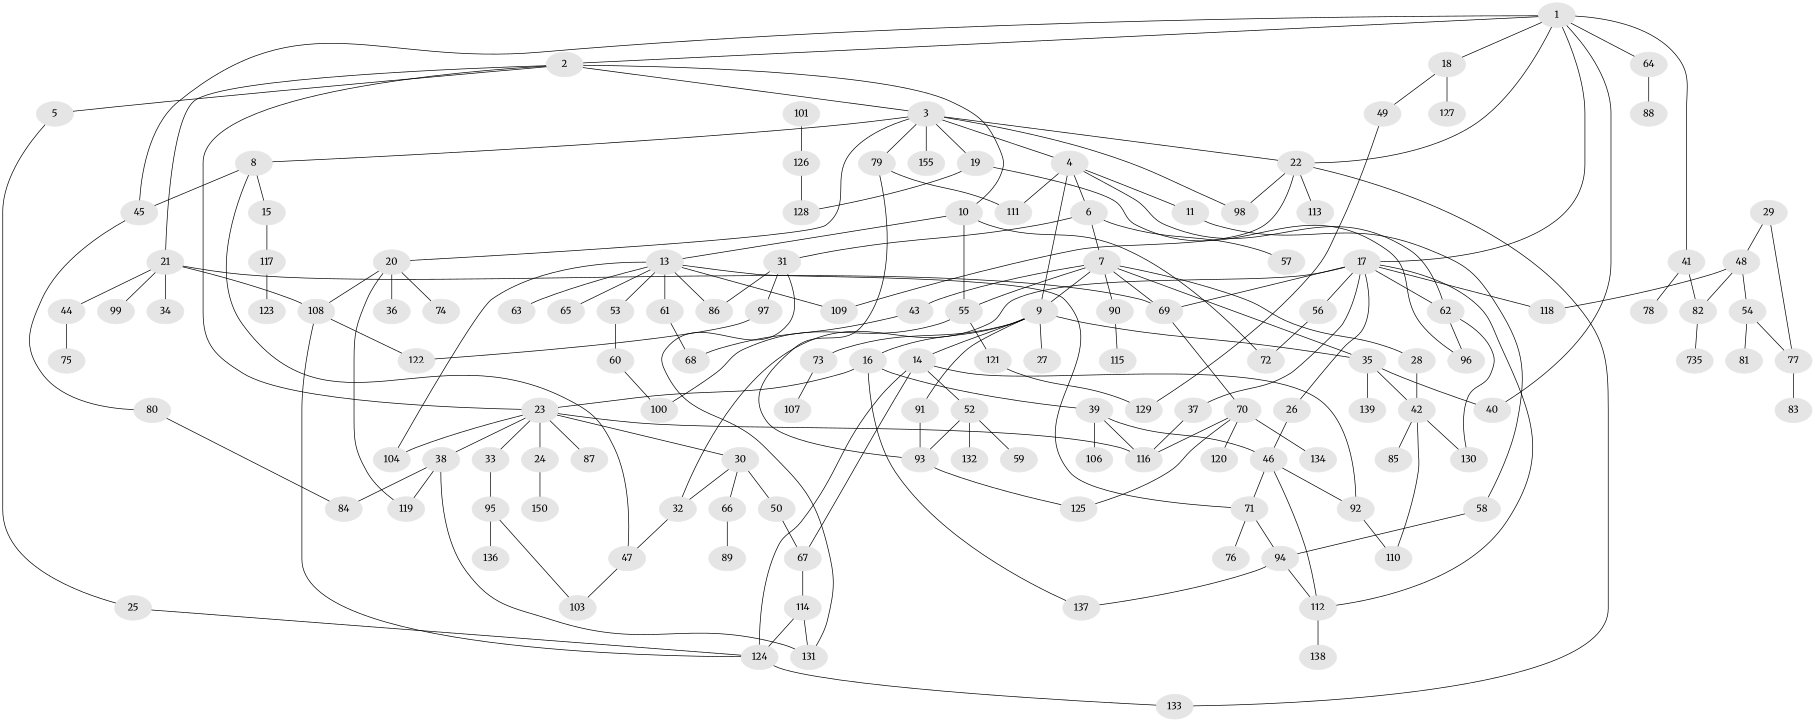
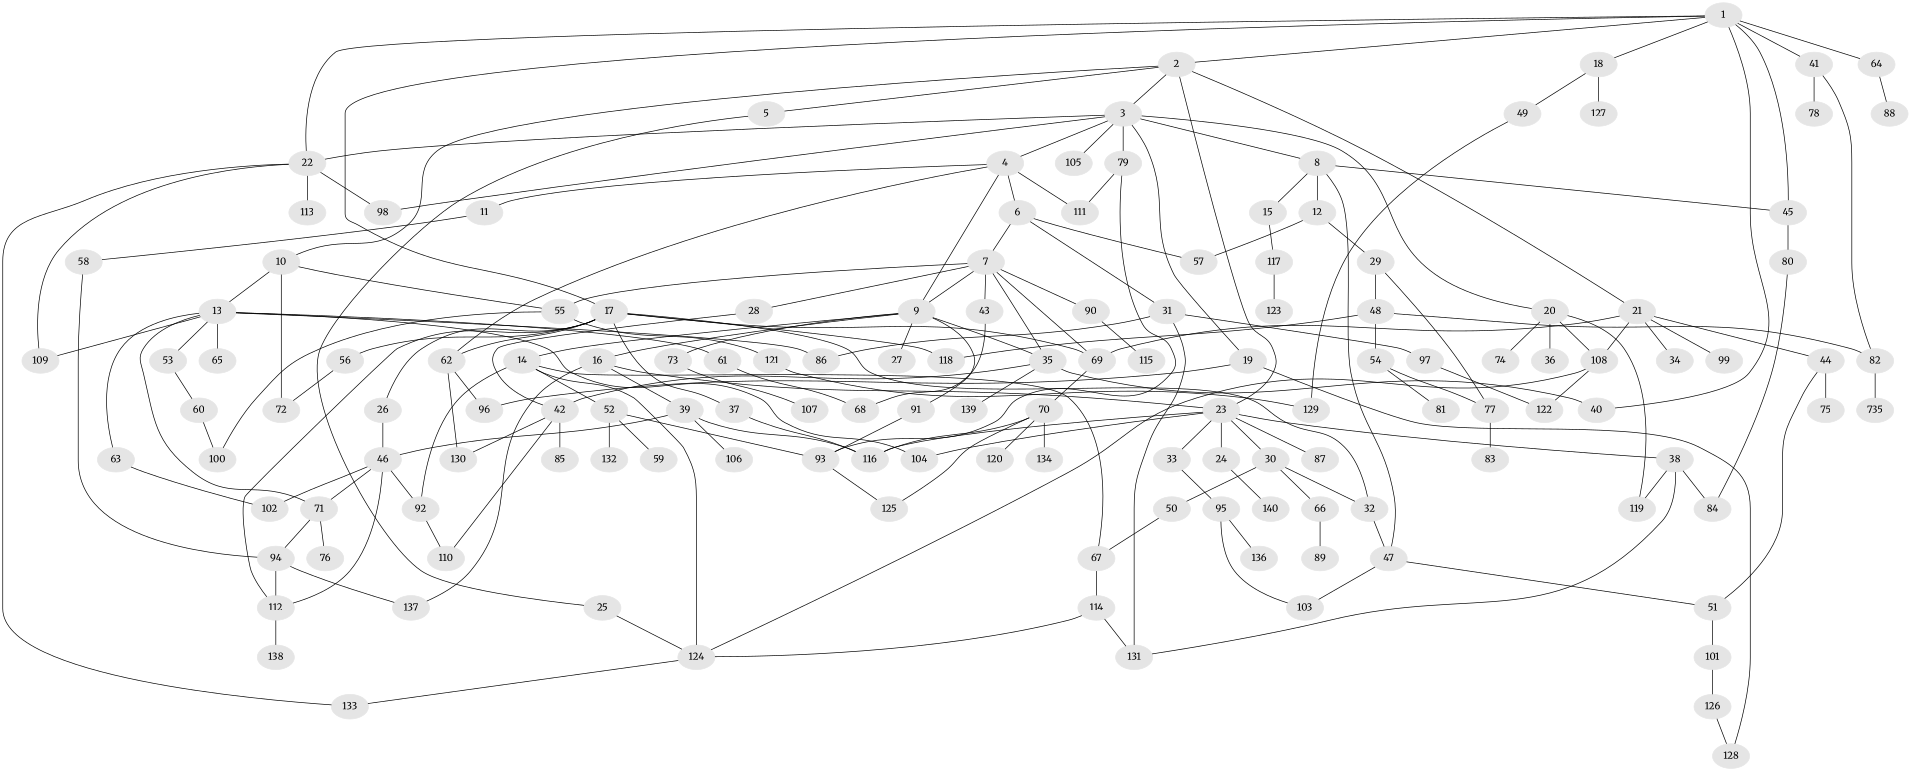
  graph {
    fontname=Merriweather
    node [color=gray90 fontname=Merriweather style=filled]
    edge [fontname=Merriweather]
    1
    2
    17
    18
    22
    40
    41
    64
    45
    3
    5
    10
    21
    23
    8
+   12
    15
    47
    62
    69
    26
    32
    37
    56
    112
    118
    49
    127
    98
    109
    113
    133
    78
    82
    88
    4
    19
    20
    79
-   105 [label=155]
+   105
    25
    55
    13
    72
    108
    34
    44
    99
    104
    24
    30
    33
    38
    87
    116
    6
    9
    11
    111
    96
    128
    36
    74
    119
    93
    7
    31
    57
    35
    14
    16
    27
    73
    91
    58
    130
    124
    28
    43
    90
    86
    97
    131
    42
    139
    68
    100
    121
    70
    115
    29
    117
    80
+   51
    103
    52
    67
    92
    39
    137
    107
    53
    61
    63
    65
    71
    94
    48
    77
    60
+   102
    76
    59
    132
    114
    110
    123
    46
    106
    138
    129
    122
    75
-   140 [label=150]
+   140
    50
    66
    95
    84
    85
    54
    83
    89
    136
    n134 [label=735]
    101
    81
    126
    125
    120
    134
    1 -- 2
    1 -- 17
    1 -- 18
    1 -- 22
    1 -- 40
    1 -- 41
    1 -- 64
    1 -- 45
    2 -- 3
    2 -- 5
    2 -- 10
    2 -- 21
    2 -- 23
    17 -- 62
    17 -- 69
    17 -- 26
    17 -- 32
    17 -- 37
    17 -- 56
    17 -- 112
    17 -- 118
    18 -- 49
    18 -- 127
    22 -- 98
    22 -- 109
    22 -- 113
    22 -- 133
    41 -- 78
    41 -- 82
    64 -- 88
    45 -- 80
    3 -- 22
    3 -- 8
    3 -- 98
    3 -- 4
    3 -- 19
    3 -- 20
    3 -- 79
    3 -- 105
    5 -- 25
    10 -- 55
    10 -- 13
    10 -- 72
    21 -- 69
    21 -- 108
    21 -- 34
    21 -- 44
    21 -- 99
    23 -- 104
    23 -- 24
    23 -- 30
    23 -- 33
    23 -- 38
    23 -- 87
    23 -- 116
    8 -- 45
+   8 -- 12
    8 -- 15
    8 -- 47
+   12 -- 57
+   12 -- 29
    15 -- 117
+   47 -- 51
    47 -- 103
    62 -- 96
    62 -- 130
    69 -- 70
    26 -- 46
    32 -- 47
    37 -- 116
    56 -- 72
    112 -- 138
    49 -- 129
    82 -- n134
    4 -- 62
    4 -- 6
    4 -- 9
    4 -- 11
    4 -- 111
    19 -- 96
    19 -- 128
    20 -- 108
    20 -- 36
    20 -- 74
    20 -- 119
    79 -- 111
    79 -- 93
    25 -- 124
    55 -- 100
    55 -- 121
    13 -- 109
    13 -- 104
    13 -- 86
    13 -- 53
    13 -- 61
    13 -- 63
    13 -- 65
    13 -- 71
    108 -- 124
    108 -- 122
+   44 -- 51
    44 -- 75
    24 -- 140
    30 -- 32
    30 -- 50
    30 -- 66
    33 -- 95
    38 -- 119
    38 -- 131
    38 -- 84
    6 -- 7
    6 -- 31
    6 -- 57
    9 -- 35
    9 -- 14
    9 -- 16
    9 -- 27
    9 -- 73
    9 -- 91
    11 -- 58
    93 -- 125
    7 -- 69
    7 -- 55
    7 -- 9
    7 -- 35
    7 -- 28
    7 -- 43
    7 -- 90
    31 -- 86
    31 -- 97
    31 -- 131
    35 -- 40
    35 -- 42
    35 -- 139
    14 -- 124
    14 -- 52
    14 -- 67
    14 -- 92
    16 -- 23
    16 -- 39
    16 -- 137
    73 -- 107
    91 -- 93
    58 -- 94
    124 -- 133
    28 -- 42
    43 -- 68
    90 -- 115
    97 -- 122
    42 -- 130
    42 -- 110
    42 -- 85
    121 -- 129
    70 -- 116
    70 -- 125
    70 -- 120
    70 -- 134
    29 -- 48
    29 -- 77
    117 -- 123
    80 -- 84
+   51 -- 101
    52 -- 93
    52 -- 59
    52 -- 132
    67 -- 114
    92 -- 110
    39 -- 116
    39 -- 46
    39 -- 106
    53 -- 60
    61 -- 68
+   63 -- 102
    71 -- 94
    71 -- 76
    94 -- 112
    94 -- 137
    48 -- 118
    48 -- 82
    48 -- 54
    77 -- 83
    60 -- 100
    114 -- 124
    114 -- 131
    46 -- 112
    46 -- 92
    46 -- 71
+   46 -- 102
    50 -- 67
    66 -- 89
    95 -- 103
    95 -- 136
    54 -- 77
    54 -- 81
    101 -- 126
    126 -- 128
  }
